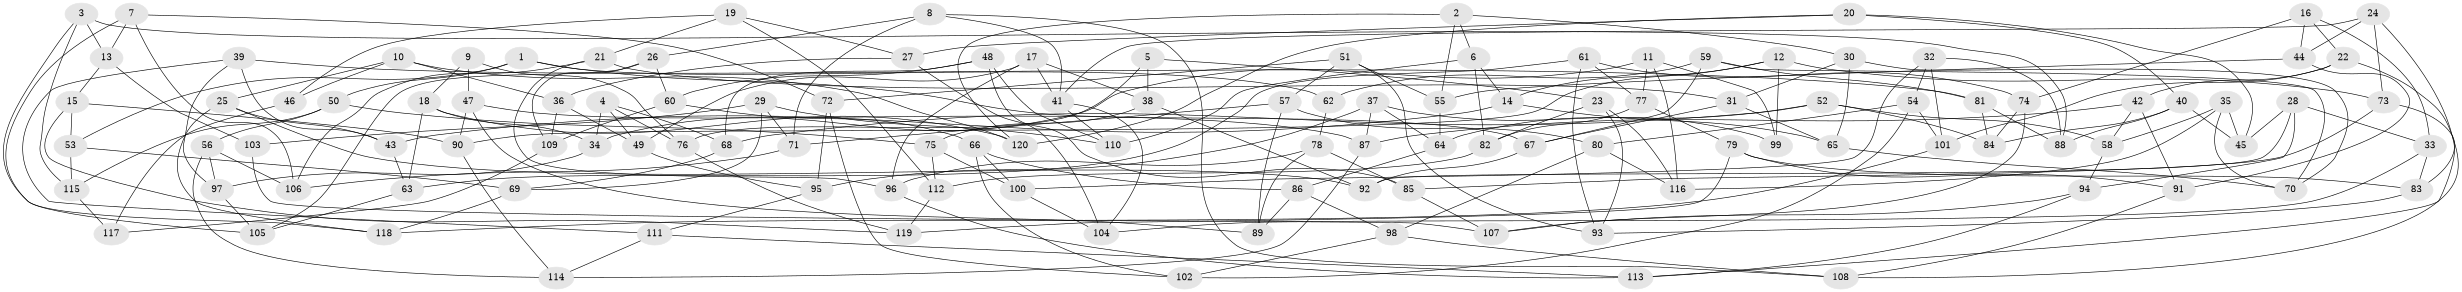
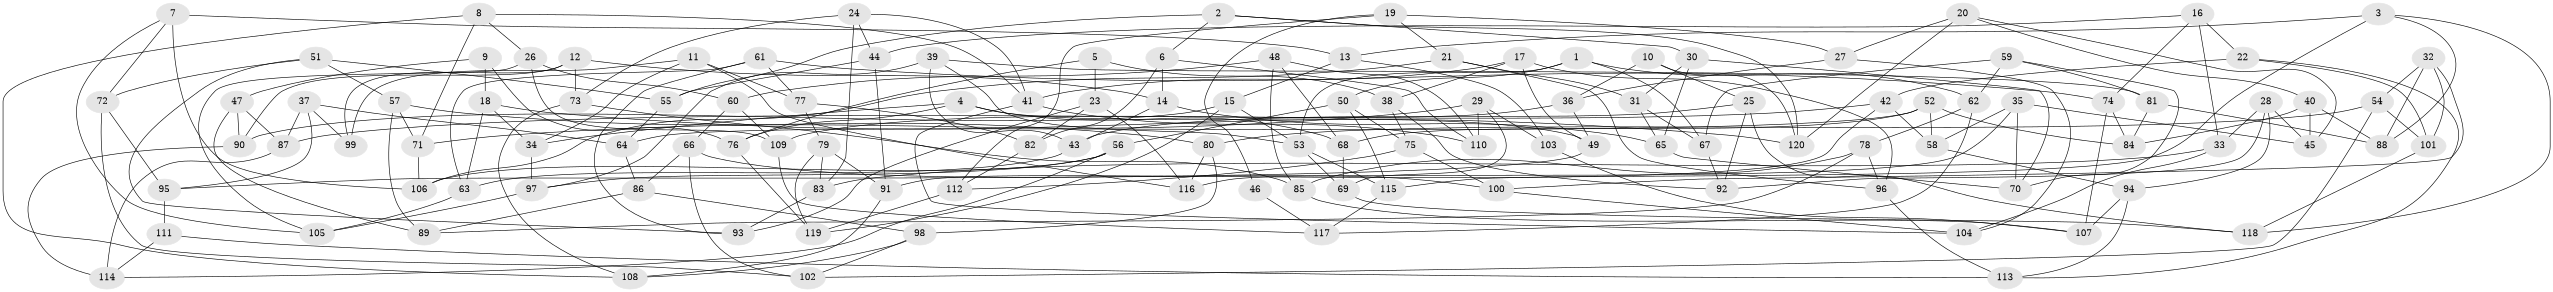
  graph {
    node [color=gray90 style=filled]
    1
    50
    53
    62
    67
    115
    75
    56
    69
    117
    78
    92
    2
    6
    30
    55
    120
    14
    82
    110
    65
    31
    70
    64
    3
    13
    88
    118
    15
    103
    4
    34
    49
    68
    76
    97
    95
    119
    5
    23
    38
    9
    18
    47
    116
    93
    43
    112
    7
    72
    105
    106
    102
    8
    26
    41
    71
    108
    60
    109
    104
    63
    90
    87
    89
    10
    25
    36
    46
    11
    77
    99
    79
    12
    73
    85
    114
    107
    16
    22
    33
    44
    74
    42
    101
    113
    83
    91
    84
    17
    96
    19
    21
    27
    20
    40
    45
    58
    24
    66
    28
    94
    29
    32
    54
    100
    80
    35
    37
    86
    111
    39
    81
    48
    51
    57
    52
    98
    59
    61
    1 -- 50
    1 -- 53
    1 -- 62
    1 -- 67
    50 -- 115
    50 -- 75
    50 -- 56
    53 -- 115
    53 -- 69
+   62 -- 117
    62 -- 78
    67 -- 92
    115 -- 117
    75 -- 112
    75 -- 100
    56 -- 97
    56 -- 106
    56 -- 114
    69 -- 118
    78 -- 89
    78 -- 85
    78 -- 96
    2 -- 6
    2 -- 30
    2 -- 55
    2 -- 120
    6 -- 14
    6 -- 82
    6 -- 110
    30 -- 65
    30 -- 31
    30 -- 70
    55 -- 64
    14 -- 65
    14 -- 43
    82 -- 112
    65 -- 70
    31 -- 67
    31 -- 65
    64 -- 86
    3 -- 115
    3 -- 13
    3 -- 88
    3 -- 118
    13 -- 15
    13 -- 103
    15 -- 53
    15 -- 119
    15 -- 90
    103 -- 107
    4 -- 34
    4 -- 49
    4 -- 68
    4 -- 76
    34 -- 97
    49 -- 95
    68 -- 69
    76 -- 119
    97 -- 105
    95 -- 111
    5 -- 76
    5 -- 23
    5 -- 38
    23 -- 82
    23 -- 116
    23 -- 93
    38 -- 75
    38 -- 92
    9 -- 76
    9 -- 18
    9 -- 47
    18 -- 120
    18 -- 34
    18 -- 63
    47 -- 90
    47 -- 87
    47 -- 89
    43 -- 63
    112 -- 119
    7 -- 13
    7 -- 72
    7 -- 105
    7 -- 106
    72 -- 95
    72 -- 102
    8 -- 26
    8 -- 41
    8 -- 71
    8 -- 108
    26 -- 105
    26 -- 60
    26 -- 109
    41 -- 110
    41 -- 104
    71 -- 106
    60 -- 109
    60 -- 66
    109 -- 117
    63 -- 105
    90 -- 114
    87 -- 114
    10 -- 120
    10 -- 25
    10 -- 36
-   10 -- 46
    25 -- 92
    25 -- 118
    25 -- 43
    36 -- 49
    36 -- 109
    46 -- 117
    11 -- 34
    11 -- 116
    11 -- 77
    11 -- 99
    77 -- 82
    77 -- 79
    79 -- 119
    79 -- 83
    79 -- 91
    12 -- 14
    12 -- 90
    12 -- 99
    12 -- 73
    73 -- 108
    73 -- 85
    85 -- 107
    16 -- 22
    16 -- 33
    16 -- 44
    16 -- 74
    22 -- 42
    22 -- 101
    22 -- 113
    33 -- 104
    33 -- 83
    44 -- 55
    44 -- 91
    74 -- 107
    74 -- 84
    42 -- 87
    42 -- 91
    42 -- 58
    101 -- 118
    83 -- 93
    91 -- 108
    17 -- 49
    17 -- 38
    17 -- 41
    17 -- 96
    96 -- 113
    19 -- 112
    19 -- 46
    19 -- 21
    19 -- 27
    21 -- 31
    21 -- 106
    21 -- 96
    27 -- 104
    27 -- 36
    20 -- 120
    20 -- 27
    20 -- 40
    20 -- 45
    40 -- 88
    40 -- 84
    40 -- 45
    58 -- 94
    24 -- 41
    24 -- 73
    24 -- 44
    24 -- 83
    66 -- 102
    66 -- 100
    66 -- 86
    28 -- 92
    28 -- 33
    28 -- 45
    28 -- 94
    94 -- 107
    94 -- 113
    29 -- 69
    29 -- 110
    29 -- 103
    29 -- 71
    32 -- 88
    32 -- 101
    32 -- 54
    32 -- 100
    54 -- 102
    54 -- 101
    54 -- 80
    100 -- 104
    80 -- 116
    80 -- 98
    35 -- 70
    35 -- 116
    35 -- 45
    35 -- 58
    37 -- 64
    37 -- 95
    37 -- 87
    37 -- 99
    86 -- 89
    86 -- 98
    111 -- 114
    111 -- 113
    39 -- 97
    39 -- 43
-   39 -- 111
+   39 -- 53
    39 -- 81
    81 -- 88
    81 -- 84
    48 -- 110
    48 -- 68
    48 -- 60
    48 -- 85
    51 -- 55
    51 -- 93
    51 -- 72
    51 -- 57
    57 -- 71
    57 -- 89
    57 -- 80
    52 -- 64
    52 -- 68
    52 -- 84
    52 -- 58
    98 -- 102
    98 -- 108
    59 -- 62
    59 -- 67
    59 -- 70
    59 -- 81
    61 -- 93
    61 -- 63
    61 -- 77
    61 -- 74
  }
